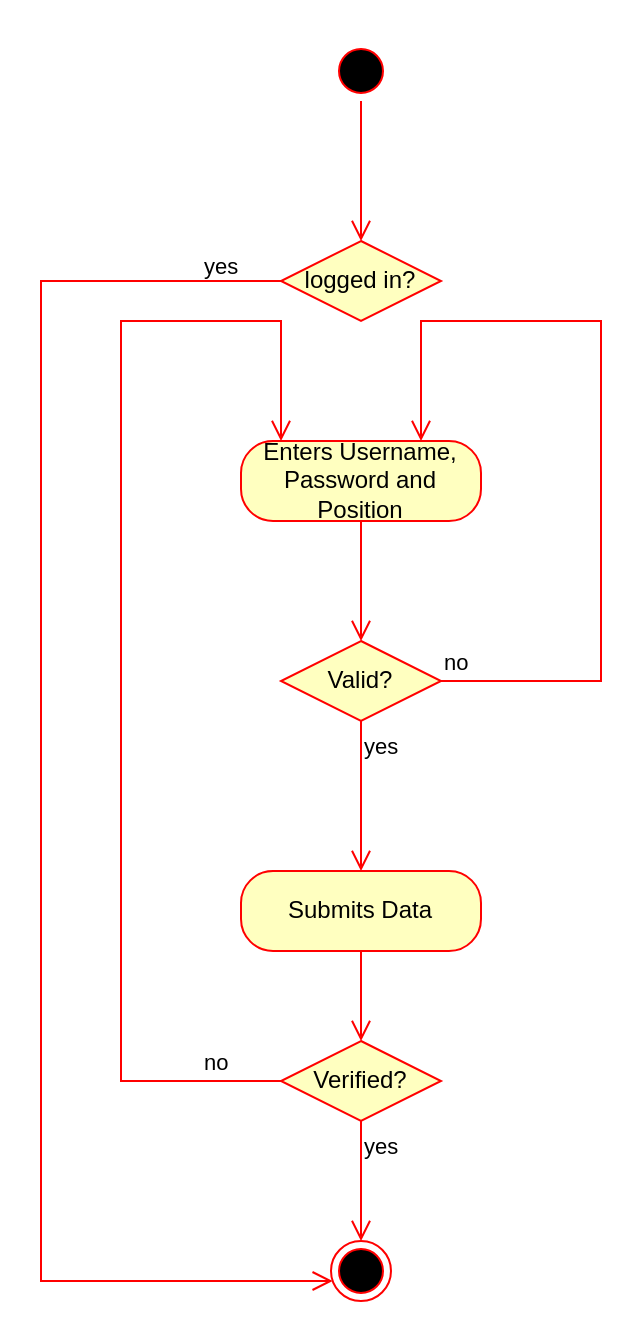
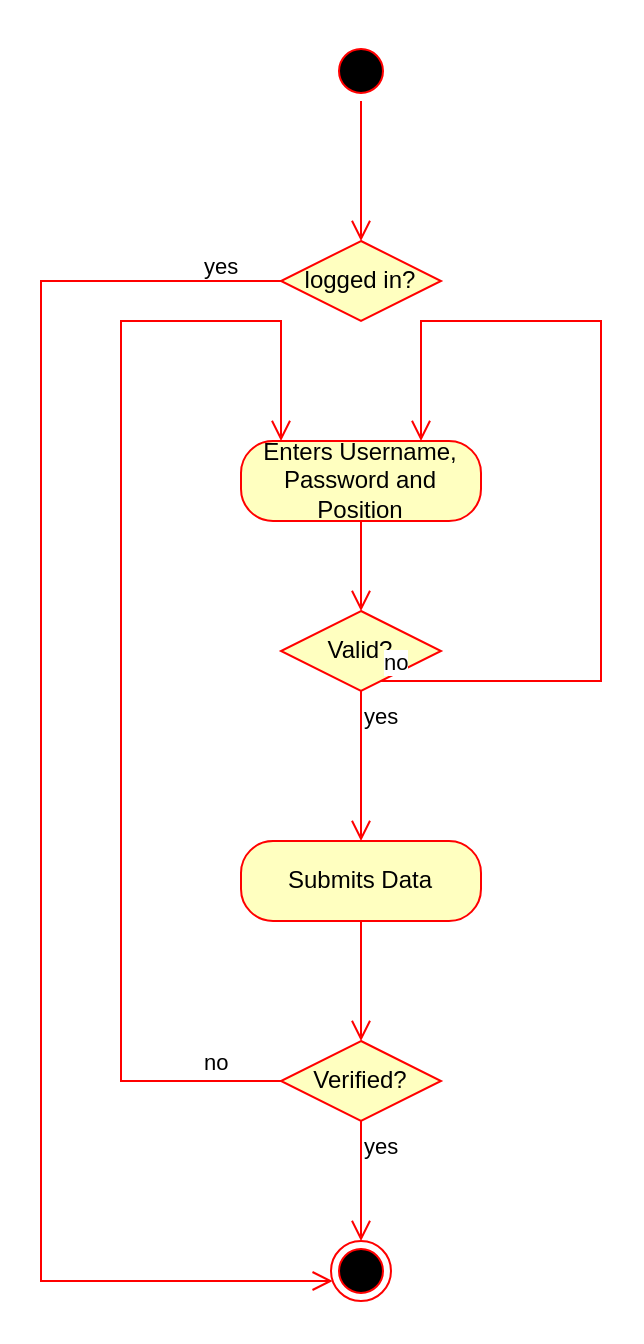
  <mxCell id="0" />
  <mxCell id="1" parent="0" />
  <mxCell id="2" value="Enters Username, Password and Position" style="rounded=1;whiteSpace=wrap;html=1;arcSize=40;fontColor=#000000;fillColor=#ffffc0;strokeColor=#ff0000;" parent="1" vertex="1"><mxGeometry x="120" y="220" width="120" height="40" as="geometry" /></mxCell>
  <mxCell id="3" value="" style="edgeStyle=orthogonalEdgeStyle;html=1;verticalAlign=bottom;endArrow=open;endSize=8;strokeColor=#ff0000;rounded=0;" parent="1" source="2" target="6" edge="1"><mxGeometry relative="1" as="geometry"><mxPoint x="180" y="320" as="targetPoint" /></mxGeometry></mxCell>
  <mxCell id="4" value="" style="ellipse;html=1;shape=startState;fillColor=#000000;strokeColor=#ff0000;" parent="1" vertex="1"><mxGeometry x="165" y="20" width="30" height="30" as="geometry" /></mxCell>
  <mxCell id="5" value="" style="edgeStyle=orthogonalEdgeStyle;html=1;verticalAlign=bottom;endArrow=open;endSize=8;strokeColor=#ff0000;rounded=0;" parent="1" source="4" target="15" edge="1"><mxGeometry relative="1" as="geometry"><mxPoint x="185" y="220" as="targetPoint" /></mxGeometry></mxCell>
- <mxCell id="6" value="Valid?" style="rhombus;whiteSpace=wrap;html=1;fillColor=#ffffc0;strokeColor=#ff0000;" parent="1" vertex="1"><mxGeometry x="140" y="320" width="80" height="40" as="geometry" /></mxCell>
+ <mxCell id="6" value="Valid?" style="rhombus;whiteSpace=wrap;html=1;fillColor=#ffffc0;strokeColor=#ff0000;" parent="1" vertex="1"><mxGeometry x="140" y="305" width="80" height="40" as="geometry" /></mxCell>
  <mxCell id="7" value="no" style="edgeStyle=orthogonalEdgeStyle;html=1;align=left;verticalAlign=bottom;endArrow=open;endSize=8;strokeColor=#ff0000;rounded=0;" parent="1" source="6" target="2" edge="1"><mxGeometry x="-1" relative="1" as="geometry"><mxPoint x="290" y="160" as="targetPoint" /><Array as="points"><mxPoint x="300" y="340" /><mxPoint x="300" y="160" /><mxPoint x="210" y="160" /></Array></mxGeometry></mxCell>
  <mxCell id="8" value="yes" style="edgeStyle=orthogonalEdgeStyle;html=1;align=left;verticalAlign=top;endArrow=open;endSize=8;strokeColor=#ff0000;rounded=0;" parent="1" source="6" target="9" edge="1"><mxGeometry x="-1" relative="1" as="geometry"><mxPoint x="180" y="420" as="targetPoint" /></mxGeometry></mxCell>
- <mxCell id="9" value="Submits Data" style="rounded=1;whiteSpace=wrap;html=1;arcSize=40;fontColor=#000000;fillColor=#ffffc0;strokeColor=#ff0000;" parent="1" vertex="1"><mxGeometry x="120" y="435" width="120" height="40" as="geometry" /></mxCell>
+ <mxCell id="9" value="Submits Data" style="rounded=1;whiteSpace=wrap;html=1;arcSize=40;fontColor=#000000;fillColor=#ffffc0;strokeColor=#ff0000;" parent="1" vertex="1"><mxGeometry x="120" y="420" width="120" height="40" as="geometry" /></mxCell>
  <mxCell id="10" value="" style="edgeStyle=orthogonalEdgeStyle;html=1;verticalAlign=bottom;endArrow=open;endSize=8;strokeColor=#ff0000;rounded=0;" parent="1" source="9" edge="1"><mxGeometry relative="1" as="geometry"><mxPoint x="180" y="520" as="targetPoint" /></mxGeometry></mxCell>
  <mxCell id="11" value="Verified?" style="rhombus;whiteSpace=wrap;html=1;fillColor=#ffffc0;strokeColor=#ff0000;" parent="1" vertex="1"><mxGeometry x="140" y="520" width="80" height="40" as="geometry" /></mxCell>
  <mxCell id="12" value="no" style="edgeStyle=orthogonalEdgeStyle;html=1;align=left;verticalAlign=bottom;endArrow=open;endSize=8;strokeColor=#ff0000;rounded=0;" parent="1" source="11" target="2" edge="1"><mxGeometry x="-0.867" relative="1" as="geometry"><mxPoint x="140" y="160" as="targetPoint" /><Array as="points"><mxPoint x="60" y="540" /><mxPoint x="60" y="160" /><mxPoint x="140" y="160" /></Array><mxPoint as="offset" /></mxGeometry></mxCell>
  <mxCell id="13" value="yes" style="edgeStyle=orthogonalEdgeStyle;html=1;align=left;verticalAlign=top;endArrow=open;endSize=8;strokeColor=#ff0000;rounded=0;" parent="1" source="11" target="14" edge="1"><mxGeometry x="-1" relative="1" as="geometry"><mxPoint x="180" y="620" as="targetPoint" /></mxGeometry></mxCell>
  <mxCell id="14" value="" style="ellipse;html=1;shape=endState;fillColor=#000000;strokeColor=#ff0000;" parent="1" vertex="1"><mxGeometry x="165" y="620" width="30" height="30" as="geometry" /></mxCell>
  <mxCell id="15" value="logged in?" style="rhombus;whiteSpace=wrap;html=1;fillColor=#ffffc0;strokeColor=#ff0000;" vertex="1" parent="1"><mxGeometry x="140" y="120" width="80" height="40" as="geometry" /></mxCell>
  <mxCell id="16" value="yes" style="edgeStyle=orthogonalEdgeStyle;html=1;align=left;verticalAlign=top;endArrow=open;endSize=8;strokeColor=#ff0000;rounded=0;" edge="1" source="15" parent="1" target="14"><mxGeometry x="-0.895" y="-20" relative="1" as="geometry"><mxPoint x="20" y="640" as="targetPoint" /><Array as="points"><mxPoint x="20" y="140" /><mxPoint x="20" y="640" /></Array><mxPoint as="offset" /></mxGeometry></mxCell>
